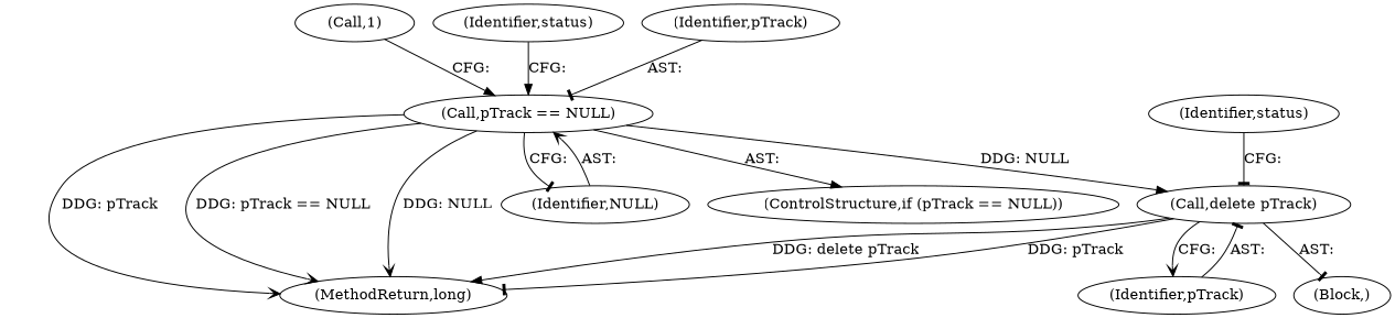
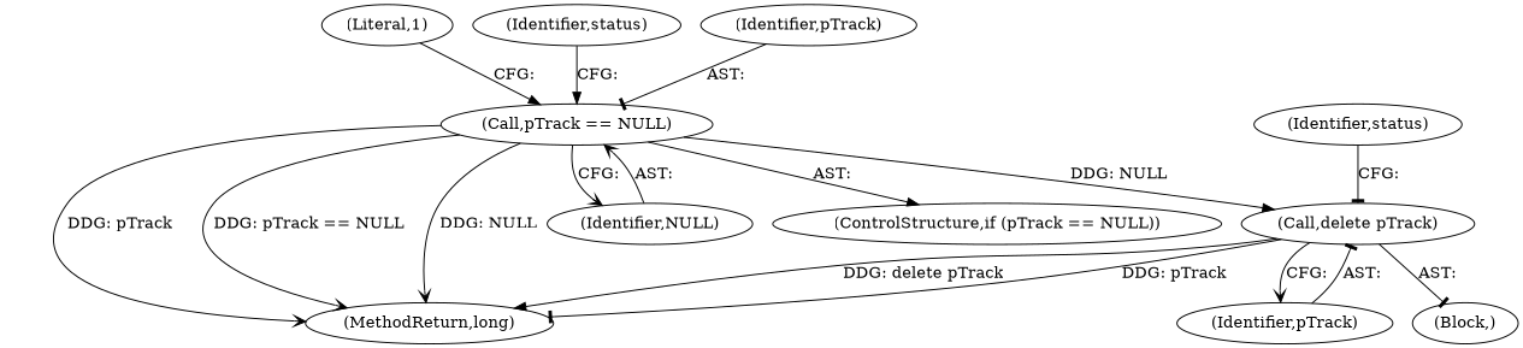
  digraph {
    edge [arrowhead=tee]
    n1 [label="(Call,delete pTrack)"]
    n2 [label="(Identifier,pTrack)"]
    n3 [label="(MethodReturn,long)"]
    n4 [label="(Block,)"]
    n5 [label="(Call,pTrack == NULL)"]
    n6 [label="(Identifier,NULL)"]
    n7 [label="(ControlStructure,if (pTrack == NULL))"]
    n8 [label="(Identifier,status)"]
-   n9 [label="(Call,1)"]
+   n9 [label="(Literal,1)"]
    n10 [label="(Identifier,status)"]
    n11 [label="(Identifier,pTrack)"]
    n1 -> n2 [arrowhead=vee label="CFG: "]
    n1 -> n3 [arrowhead=normal label="DDG: delete pTrack"]
    n1 -> n3 [label="DDG: pTrack"]
    n1 -> n4 [label="AST: "]
    n2 -> n1 [label="AST: "]
    n5 -> n1 [arrowhead=normal label="DDG: NULL"]
    n5 -> n3 [arrowhead=vee label="DDG: pTrack"]
    n5 -> n3 [arrowhead=vee label="DDG: pTrack == NULL"]
    n5 -> n3 [arrowhead=vee label="DDG: NULL"]
-   n5 -> n6 [label="CFG: "]
+   n5 -> n6 [arrowhead=vee label="CFG: "]
    n5 -> n7 [arrowhead=normal label="AST: "]
    n6 -> n5 [arrowhead=vee label="AST: "]
    n8 -> n1 [label="CFG: "]
    n9 -> n5 [arrowhead=normal label="CFG: "]
    n10 -> n5 [arrowhead=normal label="CFG: "]
    n11 -> n5 [label="AST: "]
  }
